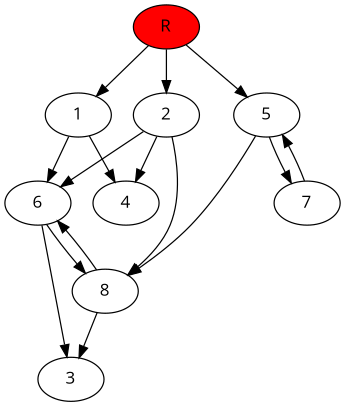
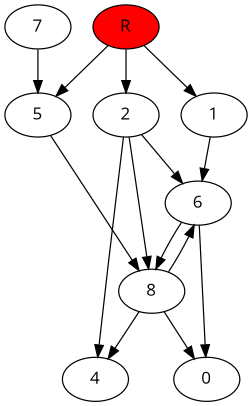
  digraph {
    fontname="Open Sans"
    node [fontname="Open Sans"]
    edge [fontname="Open Sans"]
    1
    4
    6
    8
-   3
+   3 [label=0]
    2
    5
    7
    R [fillcolor="#ff0000" style=filled]
-   1 -> 4
+   8 -> 4
    1 -> 6
    6 -> 8
    6 -> 3
    8 -> 6
    8 -> 3
    2 -> 4
    2 -> 6
    2 -> 8
    5 -> 8
-   5 -> 7
    7 -> 5
    R -> 1
    R -> 2
    R -> 5
  }
